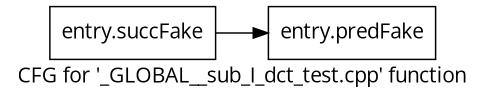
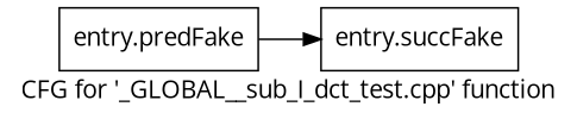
  digraph {
    label="CFG for '_GLOBAL__sub_I_dct_test.cpp' function"
    rankdir=LR
    fontname="Open Sans"
    node [shape=record fontname="Open Sans"]
    n1 [filename="../../../../Vitis-Tutorials/Getting_Started/Vitis_HLS/reference-files/src/dct_test.cpp" label="{entry.predFake}" linenumber=0]
    n2 [label="{entry.succFake}"]
-   n2 -> n1 [execusionnum=0 filename="../../../../Vitis-Tutorials/Getting_Started/Vitis_HLS/reference-files/src/dct_test.cpp" fontname="Open Sans"]
+   n1 -> n2 [execusionnum=0 filename="../../../../Vitis-Tutorials/Getting_Started/Vitis_HLS/reference-files/src/dct_test.cpp" fontname="Open Sans"]
  }
